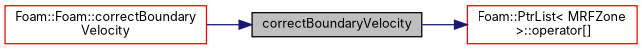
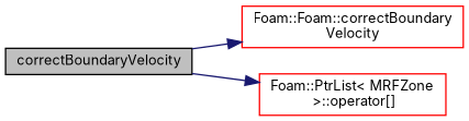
  digraph {
    fontname=Inter
    rankdir=LR
    node [color=red fontname=Inter fontsize=10 shape=record]
    edge [color=midnightblue fontname=Inter fontsize=10 labelfontname=FreeSans labelfontsize=10 style=solid]
    n1 [color=black fillcolor=grey75 fontcolor=black height=0.2 label=correctBoundaryVelocity style=filled width=0.4]
    n2 [height=0.2 label="Foam::Foam::correctBoundary\lVelocity" width=0.4]
    n3 [height=0.2 label="Foam::PtrList\< MRFZone\l \>::operator[]" width=0.4]
-   n2 -> n1
+   n1 -> n2
    n1 -> n3
  }
